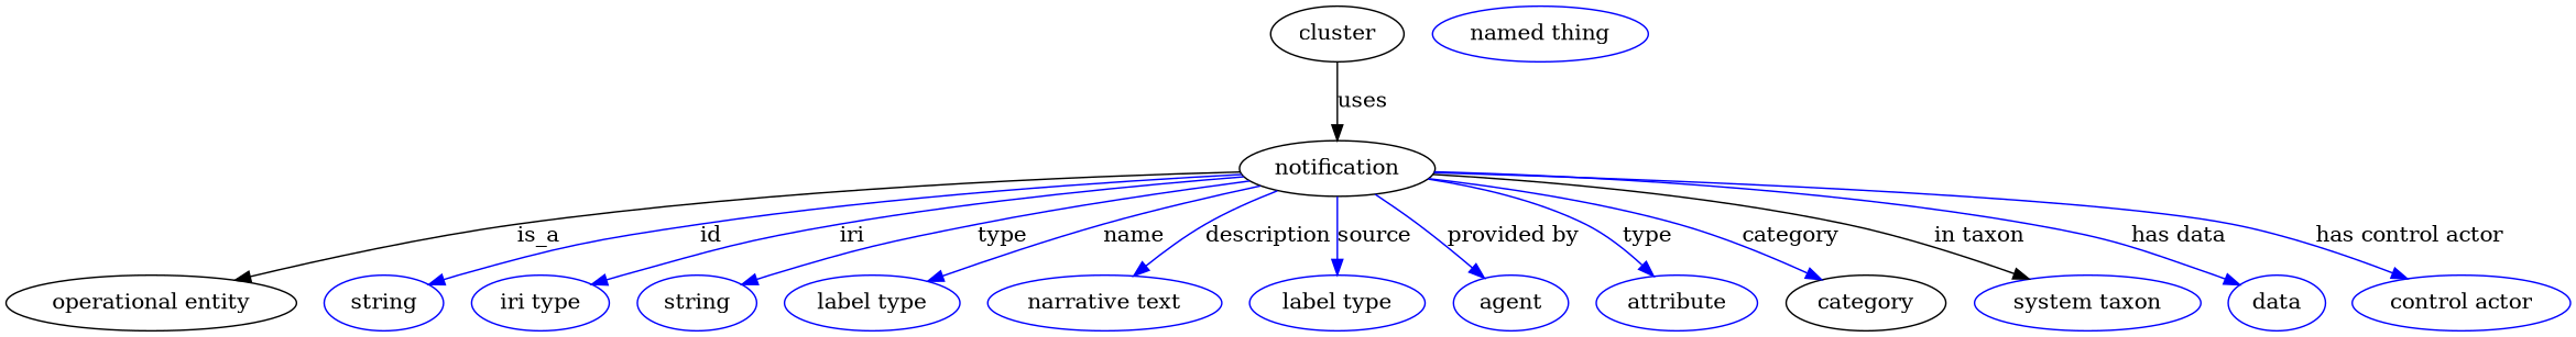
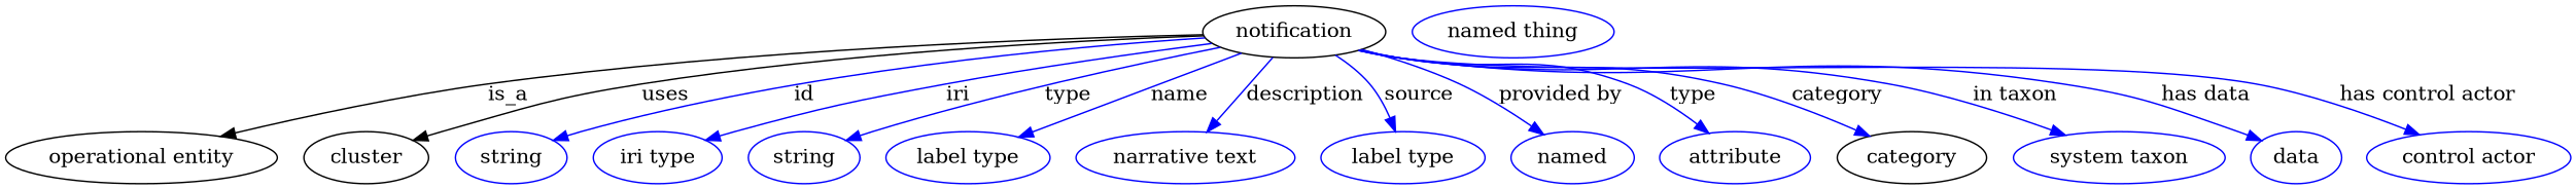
  digraph {
    node [color=blue]
    edge [color=blue style=solid]
    n1 [height=0.5 label=notification width=1.7512 color=""]
    "operational entity" [height=0.5 width=2.5998 color=""]
    cluster [height=0.5 width=1.1916 color=""]
    n4 [height=0.5 label=string width=1.0652]
    n5 [height=0.5 label="iri type" width=1.2277]
    n6 [height=0.5 label=string width=1.0652]
    n7 [height=0.5 label="label type" width=1.5707]
    n8 [height=0.5 label="narrative text" width=2.0943]
    n9 [height=0.5 label="label type" width=1.5707]
-   n10 [height=0.5 label=agent width=1.0291]
+   n10 [height=0.5 label=named width=1.0291]
    n11 [height=0.5 label=attribute width=1.4443]
    category [height=0.5 width=1.4263 color=""]
    n13 [height=0.5 label="system taxon" width=2.022]
    n14 [height=0.5 label=data width=0.86659]
    n15 [height=0.5 label="control actor" width=1.9498]
    n16 [height=0.5 label="named thing" width=1.9318]
    n1 -> "operational entity" [label=is_a color="" style=""]
-   cluster -> n1 [label=uses color="" style=""]
+   n1 -> cluster [label=uses color="" style=""]
    n1 -> n4 [label=id]
    n1 -> n5 [label=iri]
    n1 -> n6 [label=type]
    n1 -> n7 [label=name]
    n1 -> n8 [label=description]
    n1 -> n9 [label=source]
    n1 -> n10 [label="provided by"]
    n1 -> n11 [label=type]
    n1 -> category [label=category]
-   n1 -> n13 [color=black label="in taxon"]
+   n1 -> n13 [label="in taxon"]
    n1 -> n14 [label="has data"]
    n1 -> n15 [label="has control actor"]
  }
